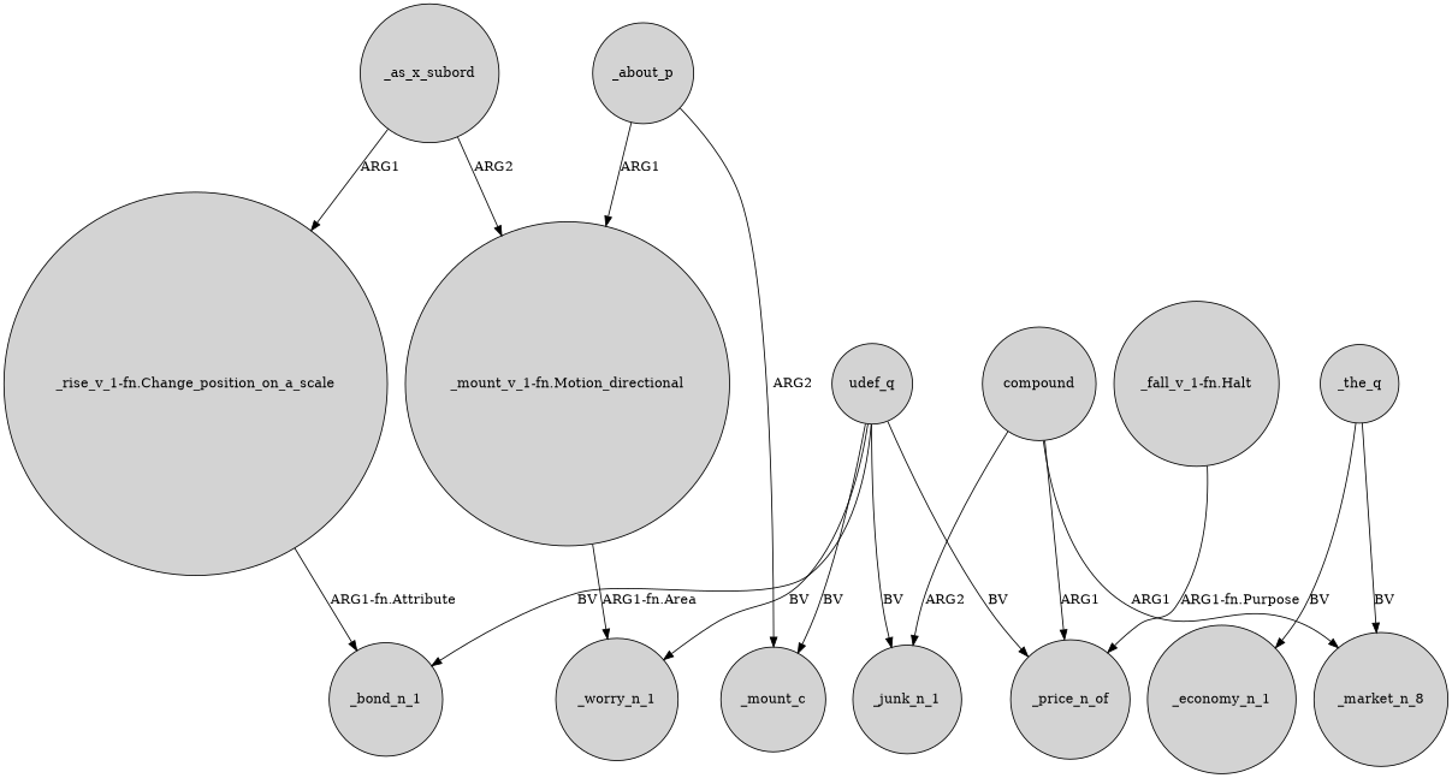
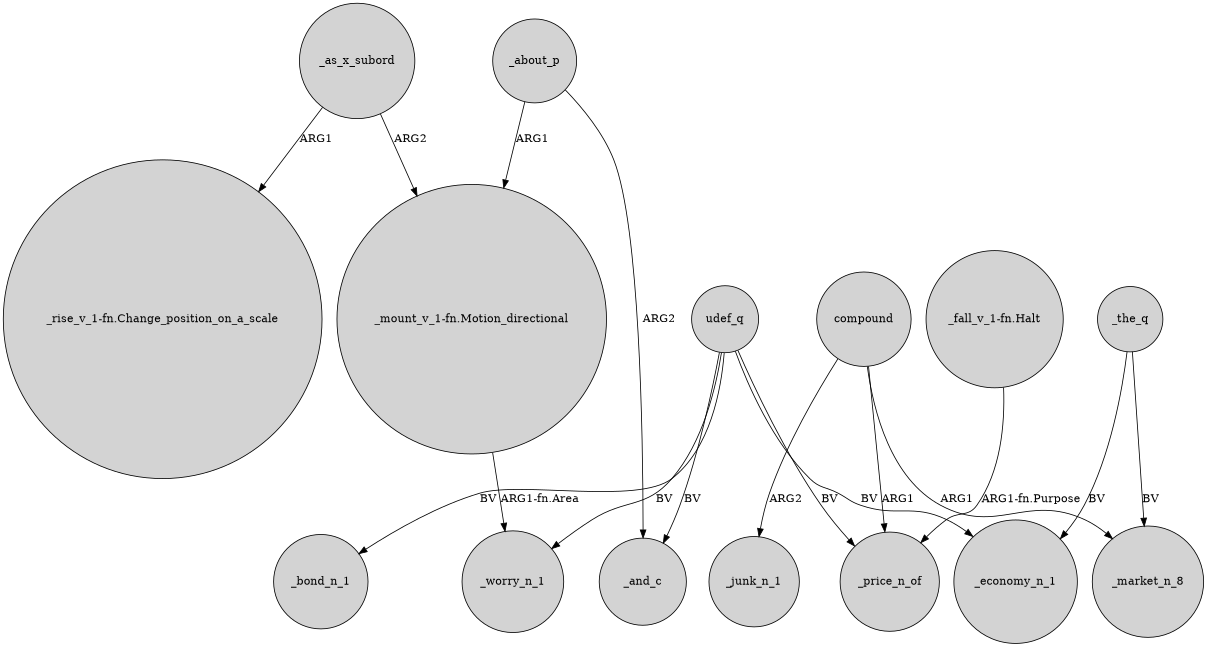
  digraph {
    node [shape=circle style=filled]
    _as_x_subord
    "_rise_v_1-fn.Change_position_on_a_scale"
    "_mount_v_1-fn.Motion_directional"
    _bond_n_1
    _worry_n_1
    udef_q
    _price_n_of
    _junk_n_1
-   _and_c [label=_mount_c]
+   _and_c
    compound
    n11 [label=_market_n_8]
    _the_q
    _economy_n_1
    _about_p
    "_fall_v_1-fn.Halt"
    _as_x_subord -> "_rise_v_1-fn.Change_position_on_a_scale" [label=ARG1]
    _as_x_subord -> "_mount_v_1-fn.Motion_directional" [label=ARG2]
-   "_rise_v_1-fn.Change_position_on_a_scale" -> _bond_n_1 [label="ARG1-fn.Attribute"]
    "_mount_v_1-fn.Motion_directional" -> _worry_n_1 [label="ARG1-fn.Area"]
    udef_q -> _bond_n_1 [label=BV]
    udef_q -> _worry_n_1 [label=BV]
    udef_q -> _price_n_of [label=BV]
-   udef_q -> _junk_n_1 [label=BV]
+   udef_q -> _economy_n_1 [label=BV]
    udef_q -> _and_c [label=BV]
    compound -> _price_n_of [label=ARG1]
    compound -> _junk_n_1 [label=ARG2]
    compound -> n11 [label=ARG1]
    _the_q -> n11 [label=BV]
    _the_q -> _economy_n_1 [label=BV]
    _about_p -> "_mount_v_1-fn.Motion_directional" [label=ARG1]
    _about_p -> _and_c [label=ARG2]
    "_fall_v_1-fn.Halt" -> _price_n_of [label="ARG1-fn.Purpose"]
  }
